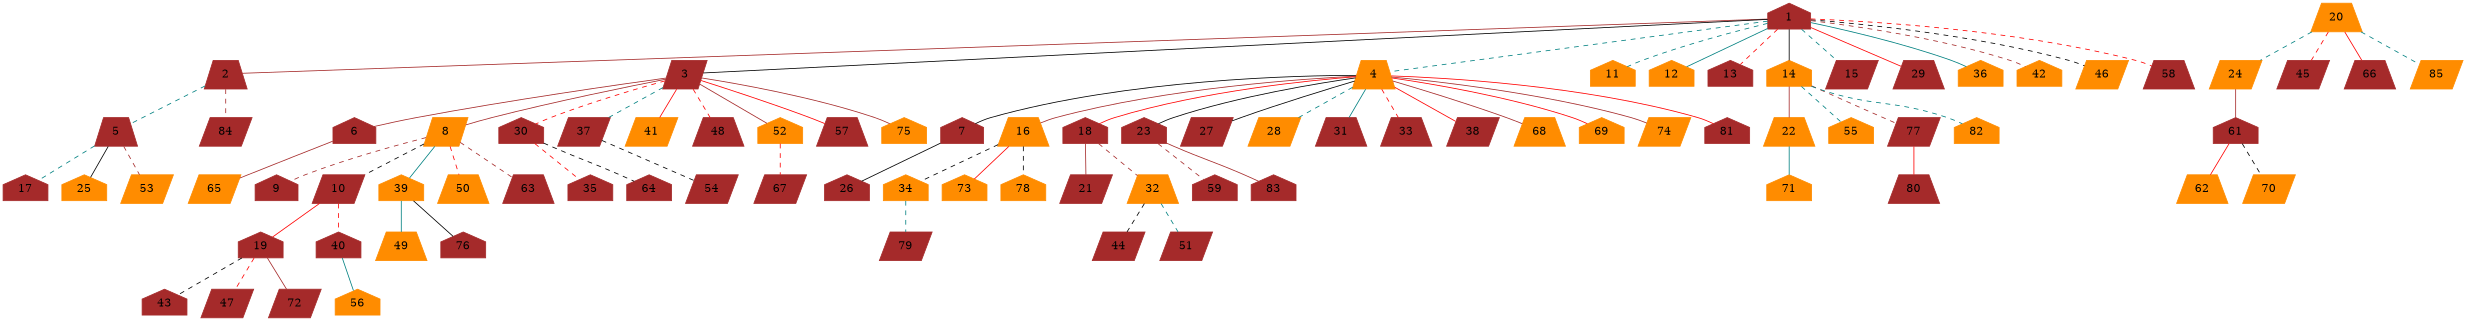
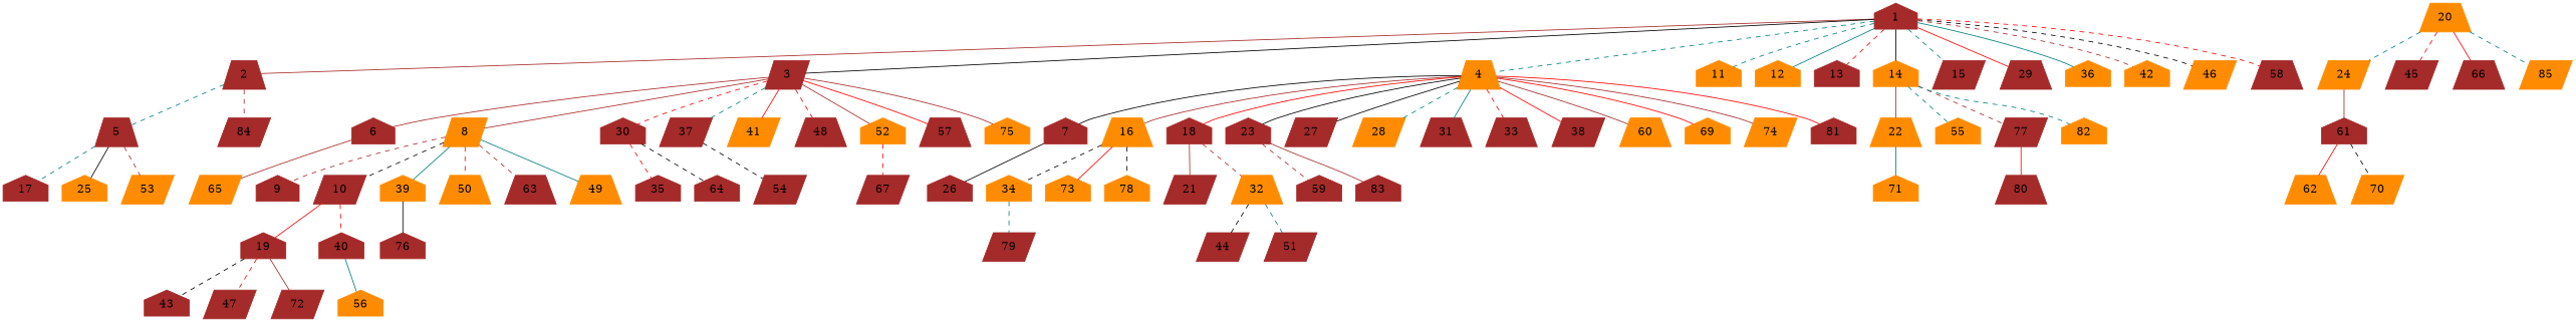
  graph {
    node [color=brown shape=house style=filled]
    edge [color=red style=dashed]
    2 [shape=trapezium]
    1
    3 [shape=parallelogram]
    4 [color=darkorange shape=trapezium]
    11 [color=darkorange]
    12 [color=darkorange]
    13
    14 [color=darkorange]
    15 [shape=parallelogram]
    29 [shape=trapezium]
    36 [color=darkorange]
    42 [color=darkorange]
    46 [color=darkorange shape=parallelogram]
    58 [shape=trapezium]
    5 [shape=trapezium]
    84 [shape=parallelogram]
    6
    8 [color=darkorange shape=parallelogram]
    30
    37 [shape=parallelogram]
    41 [color=darkorange shape=parallelogram]
    48 [shape=trapezium]
    52 [color=darkorange]
    57 [shape=trapezium]
    75 [color=darkorange]
    7
    16 [color=darkorange shape=trapezium]
    18
    23
    27 [shape=parallelogram]
    28 [color=darkorange shape=parallelogram]
    31 [shape=trapezium]
    33 [shape=trapezium]
    38 [shape=parallelogram]
-   68 [color=darkorange shape=trapezium]
+   68 [color=darkorange shape=trapezium label=60]
    69 [color=darkorange]
    74 [color=darkorange shape=parallelogram]
    81
    22 [color=darkorange shape=trapezium]
    55 [color=darkorange]
    77 [shape=parallelogram]
    82 [color=darkorange]
    17
    25 [color=darkorange]
    53 [color=darkorange shape=parallelogram]
    65 [color=darkorange shape=parallelogram]
    9
    10 [shape=parallelogram]
    39 [color=darkorange]
    50 [color=darkorange shape=trapezium]
    63 [shape=trapezium]
    35
    64
    54 [shape=parallelogram]
    67 [shape=parallelogram]
    26
    34 [color=darkorange]
    73 [color=darkorange]
    78 [color=darkorange]
    21 [shape=parallelogram]
    32 [color=darkorange shape=trapezium]
    20 [color=darkorange shape=trapezium]
    24 [color=darkorange shape=parallelogram]
    45 [shape=parallelogram]
    66 [shape=trapezium]
    85 [color=darkorange shape=parallelogram]
    59
    83
    19
    40
    49 [color=darkorange shape=trapezium]
    76
    43
    47 [shape=parallelogram]
    72 [shape=parallelogram]
    56 [color=darkorange]
    71 [color=darkorange]
    80 [shape=trapezium]
    79 [shape=parallelogram]
    44 [shape=parallelogram]
    51 [shape=parallelogram]
    61
    62 [color=darkorange shape=trapezium]
    70 [color=darkorange shape=parallelogram]
    2 -- 5 [color=teal]
    2 -- 84 [color=brown]
    1 -- 2 [color=brown style=solid]
    1 -- 3 [color=black style=solid]
    1 -- 4 [color=teal]
    1 -- 11 [color=teal]
    1 -- 12 [color=teal style=solid]
    1 -- 13
    1 -- 14 [color=black style=solid]
    1 -- 15 [color=teal]
    1 -- 29 [style=solid]
    1 -- 36 [color=teal style=solid]
    1 -- 42 [color=brown]
    1 -- 46 [color=black]
    1 -- 58
    3 -- 6 [color=brown style=solid]
    3 -- 8 [color=brown style=solid]
    3 -- 30
    3 -- 37 [color=teal]
    3 -- 41 [style=solid]
    3 -- 48
    3 -- 52 [color=brown style=solid]
    3 -- 57 [style=solid]
    3 -- 75 [color=brown style=solid]
    4 -- 7 [color=black style=solid]
    4 -- 16 [color=brown style=solid]
    4 -- 18 [style=solid]
    4 -- 23 [color=black style=solid]
    4 -- 27 [color=black style=solid]
    4 -- 28 [color=teal]
    4 -- 31 [color=teal style=solid]
    4 -- 33
    4 -- 38 [style=solid]
    4 -- 68 [color=brown style=solid]
    4 -- 69 [style=solid]
    4 -- 74 [color=brown style=solid]
    4 -- 81 [style=solid]
    14 -- 22 [color=brown style=solid]
    14 -- 55 [color=teal]
    14 -- 77 [color=brown]
    14 -- 82 [color=teal]
    5 -- 17 [color=teal]
    5 -- 25 [color=black style=solid]
    5 -- 53 [color=brown]
    6 -- 65 [color=brown style=solid]
    8 -- 9 [color=brown]
    8 -- 10 [color=black]
    8 -- 39 [color=teal style=solid]
    8 -- 50
    8 -- 63 [color=brown]
    30 -- 35
    30 -- 64 [color=black]
    37 -- 54 [color=black]
    52 -- 67
    7 -- 26 [color=black style=solid]
    16 -- 34 [color=black]
    16 -- 73 [style=solid]
    16 -- 78 [color=black]
    18 -- 21 [color=brown style=solid]
    18 -- 32 [color=brown]
    23 -- 59 [color=brown]
    23 -- 83 [color=brown style=solid]
    22 -- 71 [color=teal style=solid]
    77 -- 80 [style=solid]
    10 -- 19 [style=solid]
    10 -- 40
-   39 -- 49 [color=teal style=solid]
+   8 -- 49 [color=teal style=solid]
    39 -- 76 [color=black style=solid]
    34 -- 79 [color=teal]
    32 -- 44 [color=black]
    32 -- 51 [color=teal]
    20 -- 24 [color=teal]
    20 -- 45
    20 -- 66 [style=solid]
    20 -- 85 [color=teal]
    24 -- 61 [color=brown style=solid]
    19 -- 43 [color=black]
    19 -- 47
    19 -- 72 [color=brown style=solid]
    40 -- 56 [color=teal style=solid]
    61 -- 62 [style=solid]
    61 -- 70 [color=black]
  }
